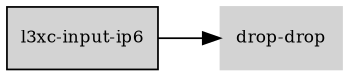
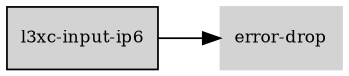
  digraph {
    rankdir=LR
    node [fillcolor=lightgray fontcolor=black fontsize=10 shape=box style=filled]
    "l3xc-input-ip6" [color=black]
-   "error-drop" [color=lightgray label="drop-drop"]
+   "error-drop" [color=lightgray]
    "l3xc-input-ip6" -> "error-drop" [fontsize=8]
  }
